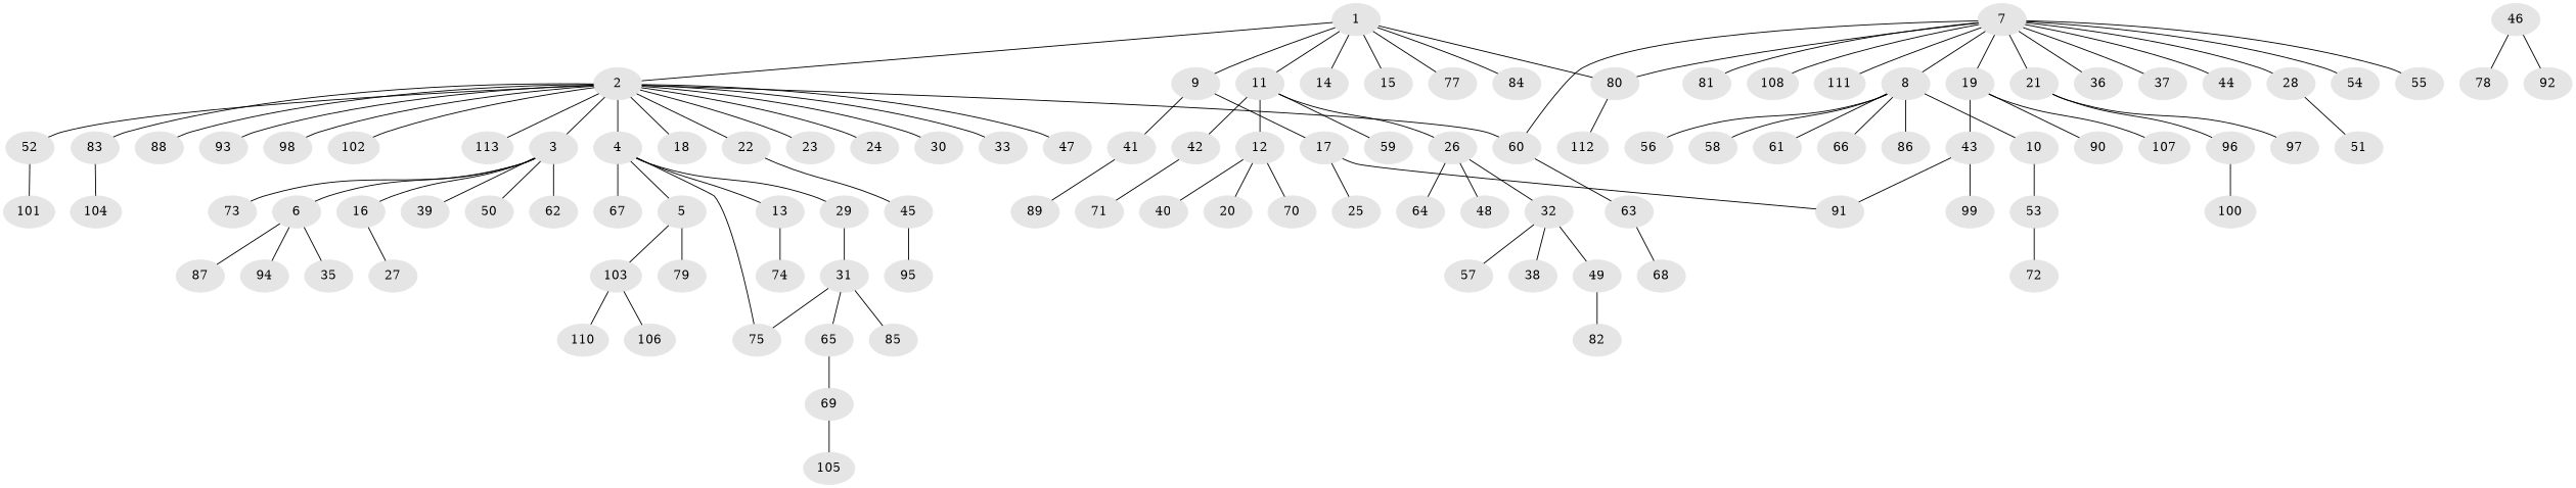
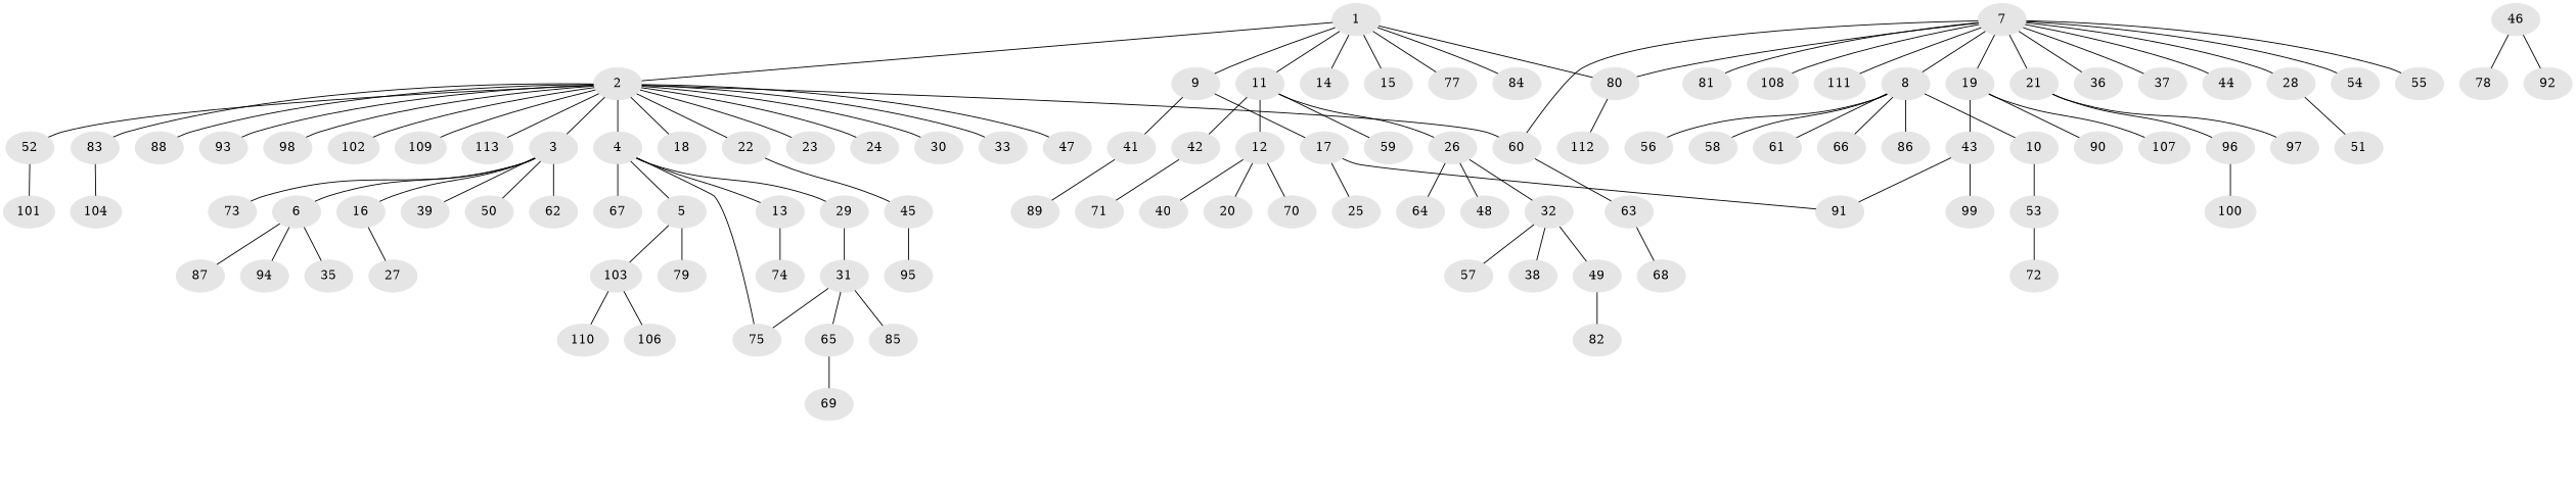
  graph {
    fontname="DejaVu Serif"
    node [color=gray90 fontname="DejaVu Serif" style=filled]
    edge [fontname="DejaVu Serif"]
    1
    2
    9
    11
    14
    15
    77
    80
    84
    3
    4
    18
    22
    23
    24
    30
    33
    47
    52
    83
    88
    93
    98
    102
+   109
    113
    60
    17
    41
    12
    26
    42
    59
    112
    6
    16
    39
    50
    62
    73
    5
    13
    29
    67
    75
    7
    8
    19
    21
    28
    36
    37
    44
    54
    55
    81
    108
    111
    45
    101
    104
    35
    87
    94
    27
    79
    103
    74
    31
    106
    110
    10
    56
    58
    61
    66
    86
    43
    90
    107
    96
    97
    51
    63
    53
    25
    91
    89
    72
    20
    40
    70
    32
    48
    64
    71
    99
    100
    95
    38
    49
    57
    65
    85
    69
    82
    46
    78
    92
    68
-   105
    1 -- 2
    1 -- 9
    1 -- 11
    1 -- 14
    1 -- 15
    1 -- 77
    1 -- 80
    1 -- 84
    2 -- 3
    2 -- 4
    2 -- 18
    2 -- 22
    2 -- 23
    2 -- 24
    2 -- 30
    2 -- 33
    2 -- 47
    2 -- 52
    2 -- 83
    2 -- 88
    2 -- 93
    2 -- 98
    2 -- 102
+   2 -- 109
    2 -- 113
    2 -- 60
    9 -- 17
    9 -- 41
    11 -- 12
    11 -- 26
    11 -- 42
    11 -- 59
    80 -- 112
    3 -- 6
    3 -- 16
    3 -- 39
    3 -- 50
    3 -- 62
    3 -- 73
    4 -- 5
    4 -- 13
    4 -- 29
    4 -- 67
    4 -- 75
    22 -- 45
    52 -- 101
    83 -- 104
    60 -- 63
    17 -- 25
    17 -- 91
    41 -- 89
    12 -- 20
    12 -- 40
    12 -- 70
    26 -- 32
    26 -- 48
    26 -- 64
    42 -- 71
    6 -- 35
    6 -- 87
    6 -- 94
    16 -- 27
    5 -- 79
    5 -- 103
    13 -- 74
    29 -- 31
    7 -- 80
    7 -- 60
    7 -- 8
    7 -- 19
    7 -- 21
    7 -- 28
    7 -- 36
    7 -- 37
    7 -- 44
    7 -- 54
    7 -- 55
    7 -- 81
    7 -- 108
    7 -- 111
    8 -- 10
    8 -- 56
    8 -- 58
    8 -- 61
    8 -- 66
    8 -- 86
    19 -- 43
    19 -- 90
    19 -- 107
    21 -- 96
    21 -- 97
    28 -- 51
    45 -- 95
    103 -- 106
    103 -- 110
    31 -- 75
    31 -- 65
    31 -- 85
    10 -- 53
    43 -- 91
    43 -- 99
    96 -- 100
    63 -- 68
    53 -- 72
    32 -- 38
    32 -- 49
    32 -- 57
    49 -- 82
    65 -- 69
-   69 -- 105
    46 -- 78
    46 -- 92
  }
